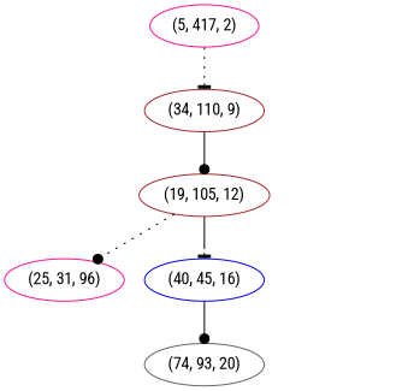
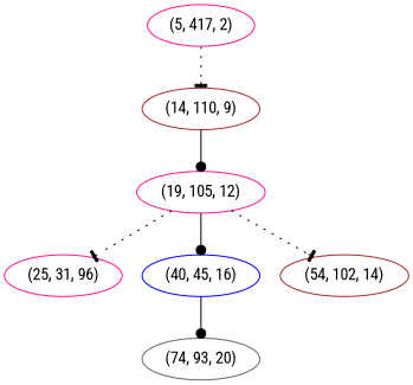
  digraph {
    fontname="Roboto Condensed"
    node [color=deeppink fontname="Roboto Condensed"]
    edge [arrowhead=dot fontname="Roboto Condensed" style=dotted]
    n1 [label="(5, 417, 2)"]
-   "(14, 110, 9)" [color=brown label="(34, 110, 9)"]
-   "(19, 105, 12)" [color=brown]
+   "(14, 110, 9)" [color=brown]
+   "(19, 105, 12)"
    n4 [label="(25, 31, 96)"]
    "(40, 45, 16)" [color=blue]
+   "(54, 102, 14)" [color=brown]
    "(74, 93, 20)" [color=gray40]
    n1 -> "(14, 110, 9)" [arrowhead=tee]
    "(14, 110, 9)" -> "(19, 105, 12)" [style=solid]
-   "(19, 105, 12)" -> n4
-   "(19, 105, 12)" -> "(40, 45, 16)" [arrowhead=tee style=solid]
+   "(19, 105, 12)" -> n4 [arrowhead=tee]
+   "(19, 105, 12)" -> "(40, 45, 16)" [style=solid]
+   "(19, 105, 12)" -> "(54, 102, 14)" [arrowhead=tee]
    "(40, 45, 16)" -> "(74, 93, 20)" [style=solid]
  }
